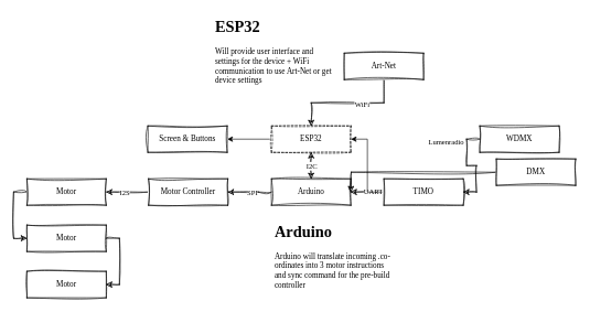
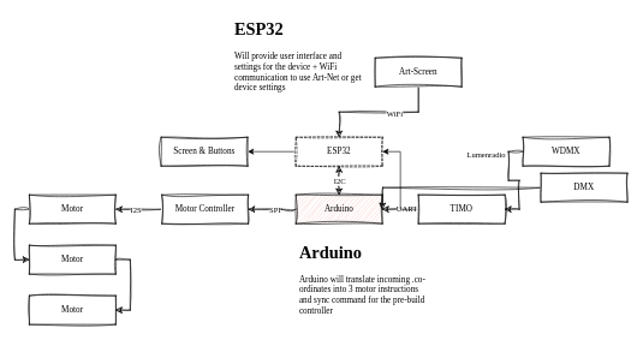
  <mxCell id="0" />
  <mxCell id="1" parent="0" />
  <mxCell id="2" style="edgeStyle=orthogonalEdgeStyle;rounded=0;orthogonalLoop=1;jettySize=auto;html=1;entryX=0;entryY=0.5;entryDx=0;entryDy=0;sketch=1;curveFitting=1;jiggle=2;" edge="1" parent="1" source="3" target="19"><mxGeometry relative="1" as="geometry"><Array as="points"><mxPoint x="20" y="290" /><mxPoint x="20" y="360" /></Array></mxGeometry></mxCell>
  <mxCell id="3" value="Motor" style="rounded=0;whiteSpace=wrap;html=1;sketch=1;curveFitting=1;jiggle=2;fontFamily=Architects daughter;fontSource=https%3A%2F%2Ffonts.googleapis.com%2Fcss%3Ffamily%3DArchitects%2Bdaughter;" vertex="1" parent="1"><mxGeometry x="40" y="270" width="120" height="40" as="geometry" /></mxCell>
  <mxCell id="4" style="edgeStyle=orthogonalEdgeStyle;rounded=0;orthogonalLoop=1;jettySize=auto;html=1;entryX=1;entryY=0.5;entryDx=0;entryDy=0;sketch=1;curveFitting=1;jiggle=2;" edge="1" parent="1" source="6" target="3"><mxGeometry relative="1" as="geometry" /></mxCell>
  <mxCell id="5" value="I2S" style="edgeLabel;html=1;align=center;verticalAlign=middle;resizable=0;points=[];fontFamily=Architects daughter;fontSource=https%3A%2F%2Ffonts.googleapis.com%2Fcss%3Ffamily%3DArchitects%2Bdaughter;" vertex="1" connectable="0" parent="4"><mxGeometry x="-0.3" y="2" relative="1" as="geometry"><mxPoint x="-15" y="-2" as="offset" /></mxGeometry></mxCell>
  <mxCell id="6" value="Motor Controller" style="rounded=0;whiteSpace=wrap;html=1;sketch=1;curveFitting=1;jiggle=2;fontFamily=Architects daughter;fontSource=https%3A%2F%2Ffonts.googleapis.com%2Fcss%3Ffamily%3DArchitects%2Bdaughter;" vertex="1" parent="1"><mxGeometry x="224" y="270" width="120" height="40" as="geometry" /></mxCell>
  <mxCell id="7" style="edgeStyle=orthogonalEdgeStyle;rounded=0;orthogonalLoop=1;jettySize=auto;html=1;sketch=1;curveFitting=1;jiggle=2;startArrow=classic;startFill=1;" edge="1" parent="1" source="10" target="13"><mxGeometry relative="1" as="geometry" /></mxCell>
  <mxCell id="8" value="I2C" style="edgeLabel;html=1;align=center;verticalAlign=middle;resizable=0;points=[];fontFamily=Architects daughter;fontSource=https%3A%2F%2Ffonts.googleapis.com%2Fcss%3Ffamily%3DArchitects%2Bdaughter;" vertex="1" connectable="0" parent="7"><mxGeometry x="0.233" relative="1" as="geometry"><mxPoint y="-5" as="offset" /></mxGeometry></mxCell>
  <mxCell id="9" style="edgeStyle=orthogonalEdgeStyle;rounded=0;orthogonalLoop=1;jettySize=auto;html=1;" edge="1" parent="1" source="10" target="24"><mxGeometry relative="1" as="geometry" /></mxCell>
  <mxCell id="10" value="ESP32" style="rounded=0;whiteSpace=wrap;html=1;sketch=1;curveFitting=1;jiggle=2;fontFamily=Architects daughter;fontSource=https%3A%2F%2Ffonts.googleapis.com%2Fcss%3Ffamily%3DArchitects%2Bdaughter;dashed=1;" vertex="1" parent="1"><mxGeometry x="410" y="190" width="120" height="40" as="geometry" /></mxCell>
  <mxCell id="11" style="edgeStyle=orthogonalEdgeStyle;rounded=0;orthogonalLoop=1;jettySize=auto;html=1;entryX=1;entryY=0.5;entryDx=0;entryDy=0;sketch=1;curveFitting=1;jiggle=2;" edge="1" parent="1" source="13" target="6"><mxGeometry relative="1" as="geometry"><Array as="points"><mxPoint x="390" y="290" /><mxPoint x="390" y="290" /></Array></mxGeometry></mxCell>
  <mxCell id="12" value="SPI" style="edgeLabel;html=1;align=center;verticalAlign=middle;resizable=0;points=[];fontFamily=Architects daughter;fontSource=https%3A%2F%2Ffonts.googleapis.com%2Fcss%3Ffamily%3DArchitects%2Bdaughter;" vertex="1" connectable="0" parent="11"><mxGeometry x="0.254" y="-1" relative="1" as="geometry"><mxPoint x="11" y="1" as="offset" /></mxGeometry></mxCell>
- <mxCell id="13" value="Arduino" style="rounded=0;whiteSpace=wrap;html=1;sketch=1;curveFitting=1;jiggle=2;fontFamily=Architects daughter;fontSource=https%3A%2F%2Ffonts.googleapis.com%2Fcss%3Ffamily%3DArchitects%2Bdaughter;" vertex="1" parent="1"><mxGeometry x="410" y="270" width="120" height="40" as="geometry" /></mxCell>
+ <mxCell id="13" value="Arduino" style="rounded=0;whiteSpace=wrap;html=1;sketch=1;curveFitting=1;jiggle=2;fontFamily=Architects daughter;fontSource=https%3A%2F%2Ffonts.googleapis.com%2Fcss%3Ffamily%3DArchitects%2Bdaughter;fillColor=#f8cecc;" vertex="1" parent="1"><mxGeometry x="410" y="270" width="120" height="40" as="geometry" /></mxCell>
  <mxCell id="14" style="edgeStyle=orthogonalEdgeStyle;rounded=0;orthogonalLoop=1;jettySize=auto;html=1;sketch=1;curveFitting=1;jiggle=2;" edge="1" parent="1" source="17" target="13"><mxGeometry relative="1" as="geometry"><Array as="points"><mxPoint x="610" y="290" /></Array></mxGeometry></mxCell>
  <mxCell id="15" value="UART" style="edgeLabel;html=1;align=center;verticalAlign=middle;resizable=0;points=[];fontFamily=Architects daughter;fontSource=https%3A%2F%2Ffonts.googleapis.com%2Fcss%3Ffamily%3DArchitects%2Bdaughter;" vertex="1" connectable="0" parent="14"><mxGeometry x="-0.314" y="-2" relative="1" as="geometry"><mxPoint as="offset" /></mxGeometry></mxCell>
  <mxCell id="16" style="edgeStyle=orthogonalEdgeStyle;rounded=0;orthogonalLoop=1;jettySize=auto;html=1;entryX=1;entryY=0.5;entryDx=0;entryDy=0;" edge="1" parent="1" source="17" target="10"><mxGeometry relative="1" as="geometry" /></mxCell>
  <mxCell id="17" value="TIMO" style="rounded=0;whiteSpace=wrap;html=1;sketch=1;curveFitting=1;jiggle=2;fontFamily=Architects daughter;fontSource=https%3A%2F%2Ffonts.googleapis.com%2Fcss%3Ffamily%3DArchitects%2Bdaughter;" vertex="1" parent="1"><mxGeometry x="580" y="270" width="120" height="40" as="geometry" /></mxCell>
  <mxCell id="18" style="edgeStyle=orthogonalEdgeStyle;rounded=0;orthogonalLoop=1;jettySize=auto;html=1;entryX=1;entryY=0.5;entryDx=0;entryDy=0;sketch=1;curveFitting=1;jiggle=2;" edge="1" parent="1" source="19" target="20"><mxGeometry relative="1" as="geometry"><Array as="points"><mxPoint x="180" y="360" /><mxPoint x="180" y="430" /></Array></mxGeometry></mxCell>
  <mxCell id="19" value="Motor" style="rounded=0;whiteSpace=wrap;html=1;sketch=1;curveFitting=1;jiggle=2;fontFamily=Architects daughter;fontSource=https%3A%2F%2Ffonts.googleapis.com%2Fcss%3Ffamily%3DArchitects%2Bdaughter;" vertex="1" parent="1"><mxGeometry x="40" y="340" width="120" height="40" as="geometry" /></mxCell>
  <mxCell id="20" value="Motor" style="rounded=0;whiteSpace=wrap;html=1;sketch=1;curveFitting=1;jiggle=2;fontFamily=Architects daughter;fontSource=https%3A%2F%2Ffonts.googleapis.com%2Fcss%3Ffamily%3DArchitects%2Bdaughter;" vertex="1" parent="1"><mxGeometry x="40" y="410" width="120" height="40" as="geometry" /></mxCell>
  <mxCell id="21" style="edgeStyle=orthogonalEdgeStyle;rounded=0;orthogonalLoop=1;jettySize=auto;html=1;entryX=0.5;entryY=0;entryDx=0;entryDy=0;sketch=1;curveFitting=1;jiggle=2;" edge="1" parent="1" source="23" target="10"><mxGeometry relative="1" as="geometry" /></mxCell>
  <mxCell id="22" value="&lt;font data-font-src=&quot;https://fonts.googleapis.com/css?family=Architects+daughter&quot; face=&quot;Architects daughter&quot;&gt;WiFi&lt;/font&gt;" style="edgeLabel;html=1;align=center;verticalAlign=middle;resizable=0;points=[];" vertex="1" connectable="0" parent="21"><mxGeometry x="-0.24" y="1" relative="1" as="geometry"><mxPoint x="-1" as="offset" /></mxGeometry></mxCell>
- <mxCell id="23" value="Art-Net" style="rounded=0;whiteSpace=wrap;html=1;sketch=1;curveFitting=1;jiggle=2;fontFamily=Architects daughter;fontSource=https%3A%2F%2Ffonts.googleapis.com%2Fcss%3Ffamily%3DArchitects%2Bdaughter;" vertex="1" parent="1"><mxGeometry x="520" y="80" width="120" height="40" as="geometry" /></mxCell>
+ <mxCell id="23" value="Art-Screen" style="rounded=0;whiteSpace=wrap;html=1;sketch=1;curveFitting=1;jiggle=2;fontFamily=Architects daughter;fontSource=https%3A%2F%2Ffonts.googleapis.com%2Fcss%3Ffamily%3DArchitects%2Bdaughter;" vertex="1" parent="1"><mxGeometry x="520" y="80" width="120" height="40" as="geometry" /></mxCell>
  <mxCell id="24" value="Screen &amp;amp; Buttons" style="rounded=0;whiteSpace=wrap;html=1;sketch=1;curveFitting=1;jiggle=2;fontFamily=Architects daughter;fontSource=https%3A%2F%2Ffonts.googleapis.com%2Fcss%3Ffamily%3DArchitects%2Bdaughter;" vertex="1" parent="1"><mxGeometry x="223" y="190" width="120" height="40" as="geometry" /></mxCell>
  <mxCell id="25" style="edgeStyle=orthogonalEdgeStyle;rounded=0;orthogonalLoop=1;jettySize=auto;html=1;sketch=1;curveFitting=1;jiggle=2;" edge="1" parent="1" source="26"><mxGeometry relative="1" as="geometry"><mxPoint x="530" y="290" as="targetPoint" /></mxGeometry></mxCell>
  <mxCell id="26" value="DMX" style="rounded=0;whiteSpace=wrap;html=1;sketch=1;curveFitting=1;jiggle=2;fontFamily=Architects daughter;fontSource=https%3A%2F%2Ffonts.googleapis.com%2Fcss%3Ffamily%3DArchitects%2Bdaughter;" vertex="1" parent="1"><mxGeometry x="750" y="240" width="120" height="40" as="geometry" /></mxCell>
  <mxCell id="27" style="edgeStyle=orthogonalEdgeStyle;rounded=0;orthogonalLoop=1;jettySize=auto;html=1;entryX=1;entryY=0.5;entryDx=0;entryDy=0;sketch=1;curveFitting=1;jiggle=2;" edge="1" parent="1" source="29" target="17"><mxGeometry relative="1" as="geometry" /></mxCell>
  <mxCell id="28" value="Lumenradio" style="edgeLabel;html=1;align=center;verticalAlign=middle;resizable=0;points=[];fontFamily=Architects daughter;fontSource=https%3A%2F%2Ffonts.googleapis.com%2Fcss%3Ffamily%3DArchitects%2Bdaughter;" vertex="1" connectable="0" parent="27"><mxGeometry x="-0.678" y="-1" relative="1" as="geometry"><mxPoint x="-31" y="1" as="offset" /></mxGeometry></mxCell>
  <mxCell id="29" value="WDMX" style="rounded=0;whiteSpace=wrap;html=1;sketch=1;curveFitting=1;jiggle=2;fontFamily=Architects daughter;fontSource=https%3A%2F%2Ffonts.googleapis.com%2Fcss%3Ffamily%3DArchitects%2Bdaughter;" vertex="1" parent="1"><mxGeometry x="725" y="190" width="120" height="40" as="geometry" /></mxCell>
  <mxCell id="30" value="&lt;h1&gt;Arduino&lt;/h1&gt;&lt;p&gt;Arduino will translate incoming .co-ordinates into 3 motor instructions and sync command for the pre-build controller&lt;/p&gt;" style="text;html=1;strokeColor=none;fillColor=none;spacing=5;spacingTop=-20;whiteSpace=wrap;overflow=hidden;rounded=0;fontFamily=Architects daughter;fontSource=https%3A%2F%2Ffonts.googleapis.com%2Fcss%3Ffamily%3DArchitects%2Bdaughter;" vertex="1" parent="1"><mxGeometry x="410" y="330" width="190" height="120" as="geometry" /></mxCell>
  <mxCell id="31" value="&lt;h1&gt;ESP32&lt;/h1&gt;&lt;p&gt;Will provide user interface and settings for the device + WiFi communication to use Art-Net or get device settings&lt;/p&gt;" style="text;html=1;strokeColor=none;fillColor=none;spacing=5;spacingTop=-20;whiteSpace=wrap;overflow=hidden;rounded=0;fontFamily=Architects daughter;fontSource=https%3A%2F%2Ffonts.googleapis.com%2Fcss%3Ffamily%3DArchitects%2Bdaughter;" vertex="1" parent="1"><mxGeometry x="320" y="20" width="190" height="120" as="geometry" /></mxCell>
